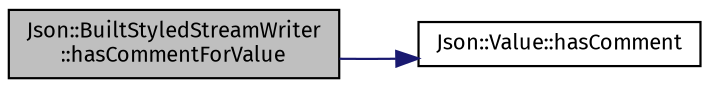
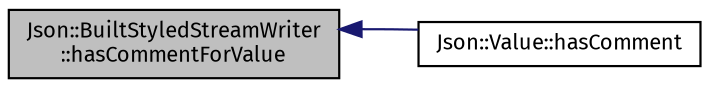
  digraph {
    rankdir=LR
    fontname="Fira Sans"
    node [color=black fontname="Fira Sans" fontsize=10 shape=record style=filled]
    n1 [fillcolor=grey75 fontcolor=black height=0.2 label="Json::BuiltStyledStreamWriter\l::hasCommentForValue" width=0.4]
    n2 [fillcolor=white height=0.2 label="Json::Value::hasComment" width=0.4]
-   n1 -> n2 [color=midnightblue fontname="Fira Sans" fontsize=10 labelfontname=Helvetica labelfontsize=10 style=solid]
+   n2 -> n1 [color=midnightblue fontname="Fira Sans" fontsize=10 labelfontname=Helvetica labelfontsize=10 style=solid]
  }
